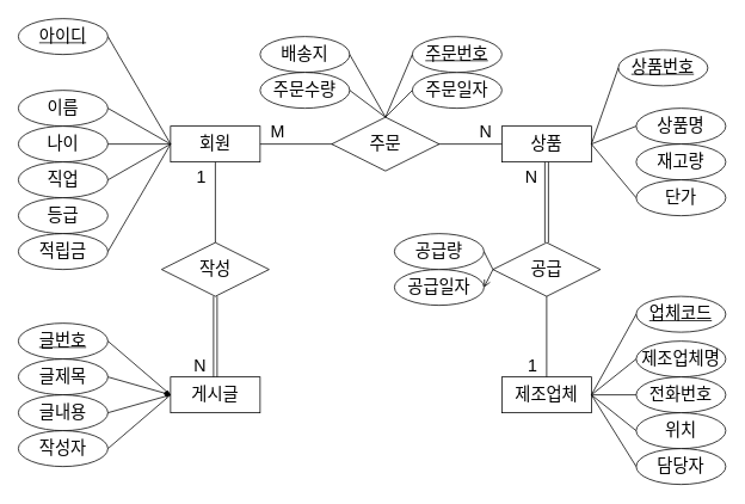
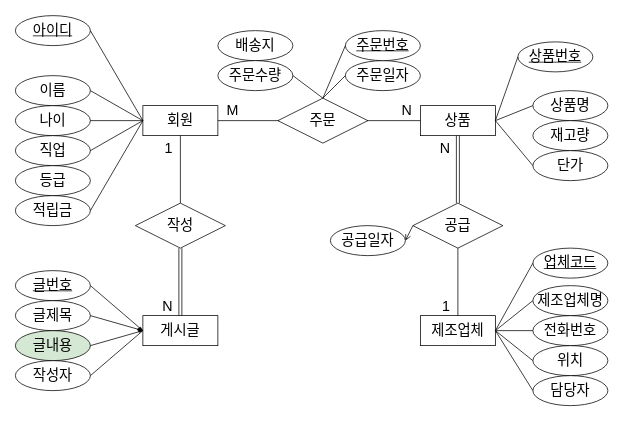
  <mxCell id="0" />
  <mxCell id="1" parent="0" />
  <mxCell id="2" value="&lt;span style=&quot;font-size: 19px;&quot;&gt;회원&lt;/span&gt;" style="whiteSpace=wrap;html=1;align=center;" parent="1" vertex="1"><mxGeometry x="190" y="140" width="100" height="40" as="geometry" /></mxCell>
  <mxCell id="3" value="&lt;span style=&quot;font-size: 19px;&quot;&gt;상품&lt;/span&gt;" style="whiteSpace=wrap;html=1;align=center;" parent="1" vertex="1"><mxGeometry x="560" y="140" width="100" height="40" as="geometry" /></mxCell>
  <mxCell id="4" value="&lt;span style=&quot;font-size: 19px;&quot;&gt;게시글&lt;/span&gt;" style="whiteSpace=wrap;html=1;align=center;" parent="1" vertex="1"><mxGeometry x="190" y="420" width="100" height="40" as="geometry" /></mxCell>
  <mxCell id="5" value="&lt;span style=&quot;font-size: 19px;&quot;&gt;제조업체&lt;/span&gt;" style="whiteSpace=wrap;html=1;align=center;" parent="1" vertex="1"><mxGeometry x="560" y="420" width="100" height="40" as="geometry" /></mxCell>
  <mxCell id="6" value="아이디" style="ellipse;whiteSpace=wrap;html=1;align=center;fontStyle=4;fontSize=19;" parent="1" vertex="1"><mxGeometry x="20" y="20" width="100" height="40" as="geometry" /></mxCell>
  <mxCell id="7" value="이름" style="ellipse;whiteSpace=wrap;html=1;align=center;fontSize=19;" parent="1" vertex="1"><mxGeometry x="20" y="100" width="100" height="40" as="geometry" /></mxCell>
  <mxCell id="8" value="나이" style="ellipse;whiteSpace=wrap;html=1;align=center;fontSize=19;" parent="1" vertex="1"><mxGeometry x="20" y="140" width="100" height="40" as="geometry" /></mxCell>
  <mxCell id="9" value="직업" style="ellipse;whiteSpace=wrap;html=1;align=center;fontSize=19;" parent="1" vertex="1"><mxGeometry x="20" y="180" width="100" height="40" as="geometry" /></mxCell>
  <mxCell id="10" value="등급" style="ellipse;whiteSpace=wrap;html=1;align=center;fontSize=19;" parent="1" vertex="1"><mxGeometry x="20" y="220" width="100" height="40" as="geometry" /></mxCell>
  <mxCell id="11" value="적립금" style="ellipse;whiteSpace=wrap;html=1;align=center;fontSize=19;" parent="1" vertex="1"><mxGeometry x="20" y="260" width="100" height="40" as="geometry" /></mxCell>
  <mxCell id="12" value="" style="endArrow=none;html=1;rounded=0;fontSize=19;entryX=0;entryY=0.5;entryDx=0;entryDy=0;exitX=1;exitY=0.5;exitDx=0;exitDy=0;" parent="1" source="6" target="2" edge="1"><mxGeometry relative="1" as="geometry"><mxPoint x="100" y="39.29" as="sourcePoint" /><mxPoint x="280" y="-20" as="targetPoint" /></mxGeometry></mxCell>
  <mxCell id="13" value="" style="endArrow=none;html=1;rounded=0;fontSize=19;entryX=0;entryY=0.5;entryDx=0;entryDy=0;exitX=1;exitY=0.5;exitDx=0;exitDy=0;" parent="1" source="7" target="2" edge="1"><mxGeometry relative="1" as="geometry"><mxPoint x="100" y="120" as="sourcePoint" /><mxPoint x="220" y="160" as="targetPoint" /></mxGeometry></mxCell>
  <mxCell id="14" value="" style="endArrow=none;html=1;rounded=0;fontSize=19;entryX=0;entryY=0.5;entryDx=0;entryDy=0;exitX=1;exitY=0.5;exitDx=0;exitDy=0;" parent="1" source="8" target="2" edge="1"><mxGeometry relative="1" as="geometry"><mxPoint x="120" y="99.29" as="sourcePoint" /><mxPoint x="240" y="180" as="targetPoint" /></mxGeometry></mxCell>
  <mxCell id="15" value="" style="endArrow=none;html=1;rounded=0;fontSize=19;entryX=0;entryY=0.5;entryDx=0;entryDy=0;exitX=1;exitY=0.5;exitDx=0;exitDy=0;" parent="1" source="9" target="2" edge="1"><mxGeometry relative="1" as="geometry"><mxPoint x="100" y="200" as="sourcePoint" /><mxPoint x="220" y="210" as="targetPoint" /></mxGeometry></mxCell>
  <mxCell id="16" value="" style="endArrow=none;html=1;rounded=0;fontSize=19;entryX=0;entryY=0.5;entryDx=0;entryDy=0;exitX=1;exitY=0.5;exitDx=0;exitDy=0;" parent="1" source="11" target="2" edge="1"><mxGeometry relative="1" as="geometry"><mxPoint x="100" y="280" as="sourcePoint" /><mxPoint x="220" y="290" as="targetPoint" /></mxGeometry></mxCell>
  <mxCell id="17" value="상품번호" style="ellipse;whiteSpace=wrap;html=1;align=center;fontStyle=4;fontSize=19;" parent="1" vertex="1"><mxGeometry x="690" y="55" width="100" height="40" as="geometry" /></mxCell>
  <mxCell id="18" value="상품명" style="ellipse;whiteSpace=wrap;html=1;align=center;fontSize=19;" parent="1" vertex="1"><mxGeometry x="710" y="120" width="100" height="40" as="geometry" /></mxCell>
  <mxCell id="19" value="재고량" style="ellipse;whiteSpace=wrap;html=1;align=center;fontSize=19;" parent="1" vertex="1"><mxGeometry x="710" y="160" width="100" height="40" as="geometry" /></mxCell>
  <mxCell id="20" value="단가" style="ellipse;whiteSpace=wrap;html=1;align=center;fontSize=19;" parent="1" vertex="1"><mxGeometry x="710" y="200" width="100" height="40" as="geometry" /></mxCell>
  <mxCell id="21" value="" style="endArrow=none;html=1;rounded=0;fontSize=19;exitX=1;exitY=0.5;exitDx=0;exitDy=0;entryX=0;entryY=0.5;entryDx=0;entryDy=0;" parent="1" source="3" target="17" edge="1"><mxGeometry relative="1" as="geometry"><mxPoint x="550" y="89.66" as="sourcePoint" /><mxPoint x="710" y="89.66" as="targetPoint" /></mxGeometry></mxCell>
  <mxCell id="22" value="" style="endArrow=none;html=1;rounded=0;fontSize=19;exitX=1;exitY=0.5;exitDx=0;exitDy=0;entryX=0;entryY=0.5;entryDx=0;entryDy=0;" parent="1" source="3" target="18" edge="1"><mxGeometry relative="1" as="geometry"><mxPoint x="550" y="129.66" as="sourcePoint" /><mxPoint x="710" y="129.66" as="targetPoint" /></mxGeometry></mxCell>
  <mxCell id="23" value="" style="endArrow=none;html=1;rounded=0;fontSize=19;exitX=1;exitY=0.5;exitDx=0;exitDy=0;entryX=0;entryY=0.5;entryDx=0;entryDy=0;" parent="1" source="3" target="20" edge="1"><mxGeometry relative="1" as="geometry"><mxPoint x="660" y="160" as="sourcePoint" /><mxPoint x="710" y="209.66" as="targetPoint" /></mxGeometry></mxCell>
  <mxCell id="24" value="글번호" style="ellipse;whiteSpace=wrap;html=1;align=center;fontStyle=4;fontSize=19;" parent="1" vertex="1"><mxGeometry x="20" y="360" width="100" height="40" as="geometry" /></mxCell>
  <mxCell id="25" value="글제목" style="ellipse;whiteSpace=wrap;html=1;align=center;fontSize=19;" parent="1" vertex="1"><mxGeometry x="20" y="400" width="100" height="40" as="geometry" /></mxCell>
- <mxCell id="26" value="글내용" style="ellipse;whiteSpace=wrap;html=1;align=center;fontSize=19;" parent="1" vertex="1"><mxGeometry x="20" y="440" width="100" height="40" as="geometry" /></mxCell>
+ <mxCell id="26" value="글내용" style="ellipse;whiteSpace=wrap;html=1;align=center;fontSize=19;fillColor=#d5e8d4;" parent="1" vertex="1"><mxGeometry x="20" y="440" width="100" height="40" as="geometry" /></mxCell>
  <mxCell id="27" value="작성자" style="ellipse;whiteSpace=wrap;html=1;align=center;fontSize=19;" parent="1" vertex="1"><mxGeometry x="20" y="480" width="100" height="40" as="geometry" /></mxCell>
  <mxCell id="28" value="" style="endArrow=none;html=1;rounded=0;fontSize=19;entryX=0;entryY=0.5;entryDx=0;entryDy=0;exitX=1;exitY=0.5;exitDx=0;exitDy=0;" parent="1" source="24" target="4" edge="1"><mxGeometry relative="1" as="geometry"><mxPoint x="110" y="379.66" as="sourcePoint" /><mxPoint x="270" y="379.66" as="targetPoint" /></mxGeometry></mxCell>
  <mxCell id="29" value="" style="endArrow=none;html=1;rounded=0;fontSize=19;entryX=0;entryY=0.5;entryDx=0;entryDy=0;exitX=1;exitY=0.5;exitDx=0;exitDy=0;" parent="1" source="27" target="4" edge="1"><mxGeometry relative="1" as="geometry"><mxPoint x="110" y="499.66" as="sourcePoint" /><mxPoint x="270" y="499.66" as="targetPoint" /></mxGeometry></mxCell>
  <mxCell id="30" value="" style="endArrow=none;html=1;rounded=0;fontSize=19;entryX=0;entryY=0.5;entryDx=0;entryDy=0;exitX=1;exitY=0.5;exitDx=0;exitDy=0;" parent="1" source="26" target="4" edge="1"><mxGeometry relative="1" as="geometry"><mxPoint x="110" y="460" as="sourcePoint" /><mxPoint x="220" y="440" as="targetPoint" /></mxGeometry></mxCell>
  <mxCell id="31" value="" style="endArrow=diamond;html=1;rounded=0;fontSize=19;entryX=0;entryY=0.5;entryDx=0;entryDy=0;exitX=1;exitY=0.5;exitDx=0;exitDy=0;" parent="1" source="25" target="4" edge="1"><mxGeometry relative="1" as="geometry"><mxPoint x="110" y="420" as="sourcePoint" /><mxPoint x="270" y="420" as="targetPoint" /></mxGeometry></mxCell>
  <mxCell id="32" value="제조업체명" style="ellipse;whiteSpace=wrap;html=1;align=center;fontSize=19;" parent="1" vertex="1"><mxGeometry x="710" y="380" width="100" height="40" as="geometry" /></mxCell>
  <mxCell id="33" value="전화번호" style="ellipse;whiteSpace=wrap;html=1;align=center;fontSize=19;" parent="1" vertex="1"><mxGeometry x="710" y="420" width="100" height="40" as="geometry" /></mxCell>
  <mxCell id="34" value="위치" style="ellipse;whiteSpace=wrap;html=1;align=center;fontSize=19;" parent="1" vertex="1"><mxGeometry x="710" y="460" width="100" height="40" as="geometry" /></mxCell>
  <mxCell id="35" value="담당자" style="ellipse;whiteSpace=wrap;html=1;align=center;fontSize=19;" parent="1" vertex="1"><mxGeometry x="710" y="500" width="100" height="40" as="geometry" /></mxCell>
  <mxCell id="36" value="" style="endArrow=none;html=1;rounded=0;fontSize=19;exitX=1;exitY=0.5;exitDx=0;exitDy=0;entryX=0;entryY=0.5;entryDx=0;entryDy=0;" parent="1" source="5" target="32" edge="1"><mxGeometry relative="1" as="geometry"><mxPoint x="550" y="380" as="sourcePoint" /><mxPoint x="710" y="380" as="targetPoint" /></mxGeometry></mxCell>
  <mxCell id="37" value="" style="endArrow=none;html=1;rounded=0;fontSize=19;exitX=1;exitY=0.5;exitDx=0;exitDy=0;entryX=0;entryY=0.5;entryDx=0;entryDy=0;" parent="1" source="5" target="35" edge="1"><mxGeometry relative="1" as="geometry"><mxPoint x="550" y="499.71" as="sourcePoint" /><mxPoint x="710" y="499.71" as="targetPoint" /></mxGeometry></mxCell>
  <mxCell id="38" value="" style="endArrow=none;html=1;rounded=0;fontSize=19;exitX=1;exitY=0.5;exitDx=0;exitDy=0;entryX=0;entryY=0.5;entryDx=0;entryDy=0;" parent="1" source="5" target="34" edge="1"><mxGeometry relative="1" as="geometry"><mxPoint x="550" y="459.43" as="sourcePoint" /><mxPoint x="710" y="459.43" as="targetPoint" /></mxGeometry></mxCell>
  <mxCell id="39" value="" style="endArrow=none;html=1;rounded=0;fontSize=19;entryX=0;entryY=0.5;entryDx=0;entryDy=0;exitX=1;exitY=0.5;exitDx=0;exitDy=0;" parent="1" source="5" target="33" edge="1"><mxGeometry relative="1" as="geometry"><mxPoint x="660" y="440" as="sourcePoint" /><mxPoint x="710" y="419.71" as="targetPoint" /></mxGeometry></mxCell>
  <mxCell id="40" value="" style="endArrow=none;html=1;rounded=0;fontSize=19;entryX=0;entryY=0.5;entryDx=0;entryDy=0;exitX=1;exitY=0.5;exitDx=0;exitDy=0;" parent="1" source="2" target="3" edge="1"><mxGeometry relative="1" as="geometry"><mxPoint x="290" y="159.41" as="sourcePoint" /><mxPoint x="450" y="159.41" as="targetPoint" /></mxGeometry></mxCell>
  <mxCell id="41" value="M" style="resizable=0;html=1;align=left;verticalAlign=bottom;fontSize=19;" parent="40" connectable="0" vertex="1"><mxGeometry x="-1" relative="1" as="geometry"><mxPoint x="10" as="offset" /></mxGeometry></mxCell>
  <mxCell id="42" value="N" style="resizable=0;html=1;align=right;verticalAlign=bottom;fontSize=19;" parent="40" connectable="0" vertex="1"><mxGeometry x="1" relative="1" as="geometry"><mxPoint x="-11" as="offset" /></mxGeometry></mxCell>
  <mxCell id="43" value="주문" style="shape=rhombus;perimeter=rhombusPerimeter;whiteSpace=wrap;html=1;align=center;fontSize=19;" parent="1" vertex="1"><mxGeometry x="370" y="130" width="120" height="60" as="geometry" /></mxCell>
  <mxCell id="44" value="주문일자" style="ellipse;whiteSpace=wrap;html=1;align=center;fontSize=19;" parent="1" vertex="1"><mxGeometry x="460" y="80" width="100" height="40" as="geometry" /></mxCell>
  <mxCell id="45" value="배송지" style="ellipse;whiteSpace=wrap;html=1;align=center;fontSize=19;" parent="1" vertex="1"><mxGeometry x="290" y="40" width="100" height="40" as="geometry" /></mxCell>
  <mxCell id="46" value="주문번호" style="ellipse;whiteSpace=wrap;html=1;align=center;fontStyle=4;fontSize=19;" parent="1" vertex="1"><mxGeometry x="460" y="40" width="100" height="40" as="geometry" /></mxCell>
  <mxCell id="47" value="주문수량" style="ellipse;whiteSpace=wrap;html=1;align=center;fontSize=19;" parent="1" vertex="1"><mxGeometry x="290" y="80" width="100" height="40" as="geometry" /></mxCell>
- <mxCell id="48" value="" style="endArrow=none;html=1;rounded=0;fontSize=19;exitX=1;exitY=0.5;exitDx=0;exitDy=0;entryX=0.5;entryY=0;entryDx=0;entryDy=0;" parent="1" source="45" target="43" edge="1"><mxGeometry relative="1" as="geometry"><mxPoint x="315" y="-20" as="sourcePoint" /><mxPoint x="410" y="20" as="targetPoint" /></mxGeometry></mxCell>
  <mxCell id="49" value="" style="endArrow=none;html=1;rounded=0;fontSize=19;exitX=0;exitY=0.5;exitDx=0;exitDy=0;entryX=0.5;entryY=0;entryDx=0;entryDy=0;" parent="1" source="44" target="43" edge="1"><mxGeometry relative="1" as="geometry"><mxPoint x="400" y="70" as="sourcePoint" /><mxPoint x="420" y="30" as="targetPoint" /></mxGeometry></mxCell>
  <mxCell id="50" value="" style="endArrow=none;html=1;rounded=0;fontSize=19;exitX=0;exitY=0.5;exitDx=0;exitDy=0;entryX=0.5;entryY=0;entryDx=0;entryDy=0;" parent="1" source="46" target="43" edge="1"><mxGeometry relative="1" as="geometry"><mxPoint x="410" y="80" as="sourcePoint" /><mxPoint x="430" y="40" as="targetPoint" /></mxGeometry></mxCell>
  <mxCell id="51" value="" style="endArrow=none;html=1;rounded=0;fontSize=19;exitX=1;exitY=0.5;exitDx=0;exitDy=0;entryX=0.5;entryY=0;entryDx=0;entryDy=0;" parent="1" source="47" target="43" edge="1"><mxGeometry relative="1" as="geometry"><mxPoint x="420" y="90" as="sourcePoint" /><mxPoint x="440" y="50" as="targetPoint" /></mxGeometry></mxCell>
  <mxCell id="52" value="공급" style="shape=rhombus;perimeter=rhombusPerimeter;whiteSpace=wrap;html=1;align=center;fontSize=19;" parent="1" vertex="1"><mxGeometry x="550" y="270" width="120" height="60" as="geometry" /></mxCell>
  <mxCell id="53" value="공급일자" style="ellipse;whiteSpace=wrap;html=1;align=center;fontSize=19;" parent="1" vertex="1"><mxGeometry x="440" y="300" width="100" height="40" as="geometry" /></mxCell>
- <mxCell id="54" value="공급량" style="ellipse;whiteSpace=wrap;html=1;align=center;fontSize=19;" parent="1" vertex="1"><mxGeometry x="440" y="260" width="100" height="40" as="geometry" /></mxCell>
  <mxCell id="55" value="" style="endArrow=open;html=1;rounded=0;fontSize=19;entryX=1;entryY=0.5;entryDx=0;entryDy=0;exitX=0;exitY=0.5;exitDx=0;exitDy=0;" parent="1" source="52" target="53" edge="1"><mxGeometry relative="1" as="geometry"><mxPoint x="410" y="320" as="sourcePoint" /><mxPoint x="570" y="320" as="targetPoint" /></mxGeometry></mxCell>
- <mxCell id="56" value="" style="endArrow=none;html=1;rounded=0;fontSize=19;entryX=1;entryY=0.5;entryDx=0;entryDy=0;exitX=0;exitY=0.5;exitDx=0;exitDy=0;" parent="1" source="52" target="54" edge="1"><mxGeometry relative="1" as="geometry"><mxPoint x="410" y="320" as="sourcePoint" /><mxPoint x="570" y="320" as="targetPoint" /></mxGeometry></mxCell>
  <mxCell id="57" value="" style="shape=link;html=1;rounded=0;fontSize=19;entryX=0.5;entryY=1;entryDx=0;entryDy=0;exitX=0.5;exitY=0;exitDx=0;exitDy=0;" parent="1" source="52" target="3" edge="1"><mxGeometry relative="1" as="geometry"><mxPoint x="530" y="270" as="sourcePoint" /><mxPoint x="690" y="270" as="targetPoint" /></mxGeometry></mxCell>
  <mxCell id="58" value="N" style="resizable=0;html=1;align=right;verticalAlign=bottom;fontSize=19;" parent="57" connectable="0" vertex="1"><mxGeometry x="1" relative="1" as="geometry"><mxPoint x="-10" y="30" as="offset" /></mxGeometry></mxCell>
  <mxCell id="59" value="" style="endArrow=none;html=1;rounded=0;fontSize=19;exitX=0.5;exitY=1;exitDx=0;exitDy=0;entryX=0.5;entryY=0;entryDx=0;entryDy=0;" parent="1" source="52" target="5" edge="1"><mxGeometry relative="1" as="geometry"><mxPoint x="530" y="350" as="sourcePoint" /><mxPoint x="690" y="350" as="targetPoint" /></mxGeometry></mxCell>
  <mxCell id="60" value="1" style="resizable=0;html=1;align=right;verticalAlign=bottom;fontSize=19;" parent="59" connectable="0" vertex="1"><mxGeometry x="1" relative="1" as="geometry"><mxPoint x="-10" y="1" as="offset" /></mxGeometry></mxCell>
  <mxCell id="61" value="작성" style="shape=rhombus;perimeter=rhombusPerimeter;whiteSpace=wrap;html=1;align=center;fontSize=19;" parent="1" vertex="1"><mxGeometry x="180" y="270" width="120" height="60" as="geometry" /></mxCell>
  <mxCell id="62" value="" style="endArrow=none;html=1;rounded=0;fontSize=19;exitX=0.5;exitY=0;exitDx=0;exitDy=0;entryX=0.5;entryY=1;entryDx=0;entryDy=0;" parent="1" source="61" target="2" edge="1"><mxGeometry relative="1" as="geometry"><mxPoint x="230" y="330" as="sourcePoint" /><mxPoint x="390" y="330" as="targetPoint" /></mxGeometry></mxCell>
  <mxCell id="63" value="1" style="resizable=0;html=1;align=right;verticalAlign=bottom;fontSize=19;" parent="62" connectable="0" vertex="1"><mxGeometry x="1" relative="1" as="geometry"><mxPoint x="-10" y="31" as="offset" /></mxGeometry></mxCell>
  <mxCell id="64" value="" style="shape=link;html=1;rounded=0;fontSize=19;exitX=0.5;exitY=1;exitDx=0;exitDy=0;entryX=0.5;entryY=0;entryDx=0;entryDy=0;" parent="1" source="61" target="4" edge="1"><mxGeometry relative="1" as="geometry"><mxPoint x="260" y="370" as="sourcePoint" /><mxPoint x="390" y="330" as="targetPoint" /></mxGeometry></mxCell>
  <mxCell id="65" value="N" style="resizable=0;html=1;align=right;verticalAlign=bottom;fontSize=19;" parent="64" connectable="0" vertex="1"><mxGeometry x="1" relative="1" as="geometry"><mxPoint x="-10" y="1" as="offset" /></mxGeometry></mxCell>
  <mxCell id="66" value="업체코드" style="ellipse;whiteSpace=wrap;html=1;align=center;fontStyle=4;fontSize=19;" parent="1" vertex="1"><mxGeometry x="710" y="330" width="100" height="40" as="geometry" /></mxCell>
  <mxCell id="67" value="" style="endArrow=none;html=1;rounded=0;fontSize=19;exitX=0;exitY=0.5;exitDx=0;exitDy=0;entryX=1;entryY=0.5;entryDx=0;entryDy=0;" parent="1" source="66" target="5" edge="1"><mxGeometry relative="1" as="geometry"><mxPoint x="350" y="330" as="sourcePoint" /><mxPoint x="510" y="330" as="targetPoint" /></mxGeometry></mxCell>
